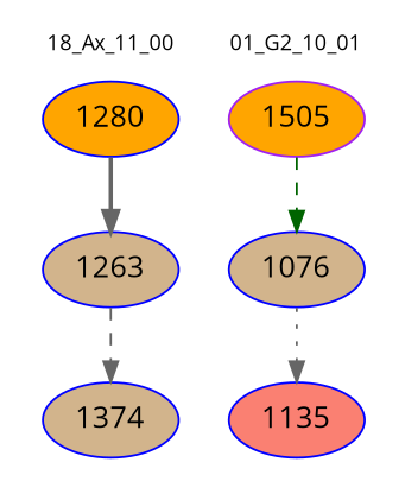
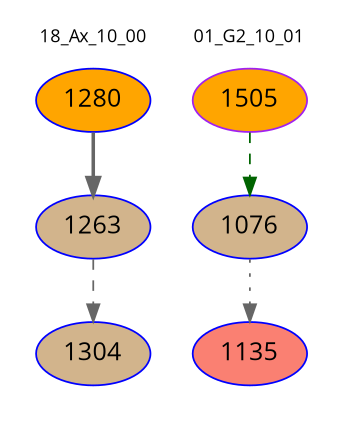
  digraph {
    fontname="Open Sans"
    node [color=blue fillcolor=tan fontname="Open Sans" style=filled]
    edge [color=gray40 fontname="Open Sans" style=dashed]
    n1 [fillcolor=orange label=1280]
    n2 [label=1263]
-   n3 [label=1374]
+   n3 [label=1304]
    n4 [color=purple fillcolor=orange label=1505]
    n5 [label=1076]
    n6 [fillcolor=salmon label=1135]
    subgraph cluster_1 {
      color=white
      fontsize=10
-     label="18_Ax_11_00"
+     label="18_Ax_10_00"
      n1
      n2
      n3
    }
    subgraph cluster_2 {
      color=white
      fontsize=10
      label="01_G2_10_01"
      n4
      n5
      n6
    }
    n1 -> n2 [style=bold]
    n2 -> n3
    n4 -> n5 [color=darkgreen]
    n5 -> n6 [style=dotted]
  }
